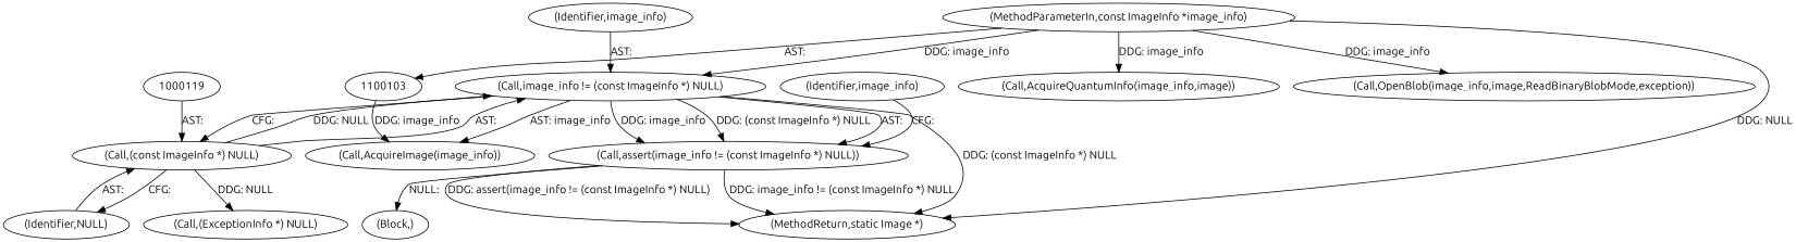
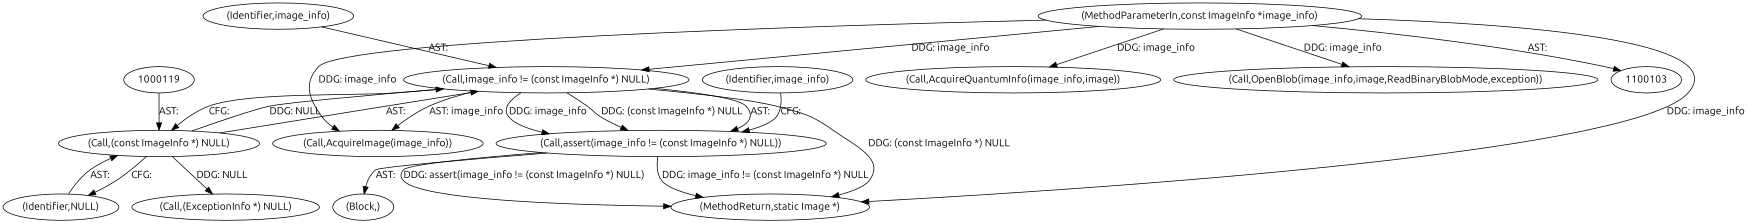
  digraph {
    fontname=Ubuntu
    node [fontname=Ubuntu]
    edge [fontname=Ubuntu]
    n1 [label="(Call,assert(image_info != (const ImageInfo *) NULL))"]
    n2 [label="(Block,)"]
    n3 [label="(MethodReturn,static Image *)"]
    n4 [label="(Call,image_info != (const ImageInfo *) NULL)"]
    n5 [label="(Call,(const ImageInfo *) NULL)"]
    n6 [label="(Call,AcquireImage(image_info))"]
    n7 [label="(Identifier,NULL)"]
    n8 [label="(Call,(ExceptionInfo *) NULL)"]
    n9 [label="(MethodParameterIn,const ImageInfo *image_info)"]
    n10 [label="(Call,AcquireQuantumInfo(image_info,image))"]
    n11 [label="(Call,OpenBlob(image_info,image,ReadBinaryBlobMode,exception))"]
    n12 [label=1100103]
    n13 [label="(Identifier,image_info)"]
    n14 [label="(Identifier,image_info)"]
    1000119
-   n1 -> n2 [label="NULL: "]
+   n1 -> n2 [label="AST: "]
    n1 -> n3 [label="DDG: assert(image_info != (const ImageInfo *) NULL)"]
    n1 -> n3 [label="DDG: image_info != (const ImageInfo *) NULL"]
    n4 -> n1 [label="AST: "]
    n4 -> n1 [label="DDG: image_info"]
    n4 -> n1 [label="DDG: (const ImageInfo *) NULL"]
    n4 -> n3 [label="DDG: (const ImageInfo *) NULL"]
    n4 -> n5 [label="CFG: "]
    n4 -> n6 [label="AST: image_info"]
    n5 -> n4 [label="AST: "]
    n5 -> n4 [label="DDG: NULL"]
    n5 -> n7 [label="CFG: "]
    n5 -> n8 [label="DDG: NULL"]
    n7 -> n5 [label="AST: "]
-   n9 -> n3 [label="DDG: NULL"]
+   n9 -> n3 [label="DDG: image_info"]
    n9 -> n4 [label="DDG: image_info"]
-   n12 -> n6 [label="DDG: image_info"]
+   n9 -> n6 [label="DDG: image_info"]
    n9 -> n10 [label="DDG: image_info"]
    n9 -> n11 [label="DDG: image_info"]
    n9 -> n12 [label="AST: "]
    n13 -> n1 [label="CFG: "]
    n14 -> n4 [label="AST: "]
    1000119 -> n5 [label="AST: "]
  }
